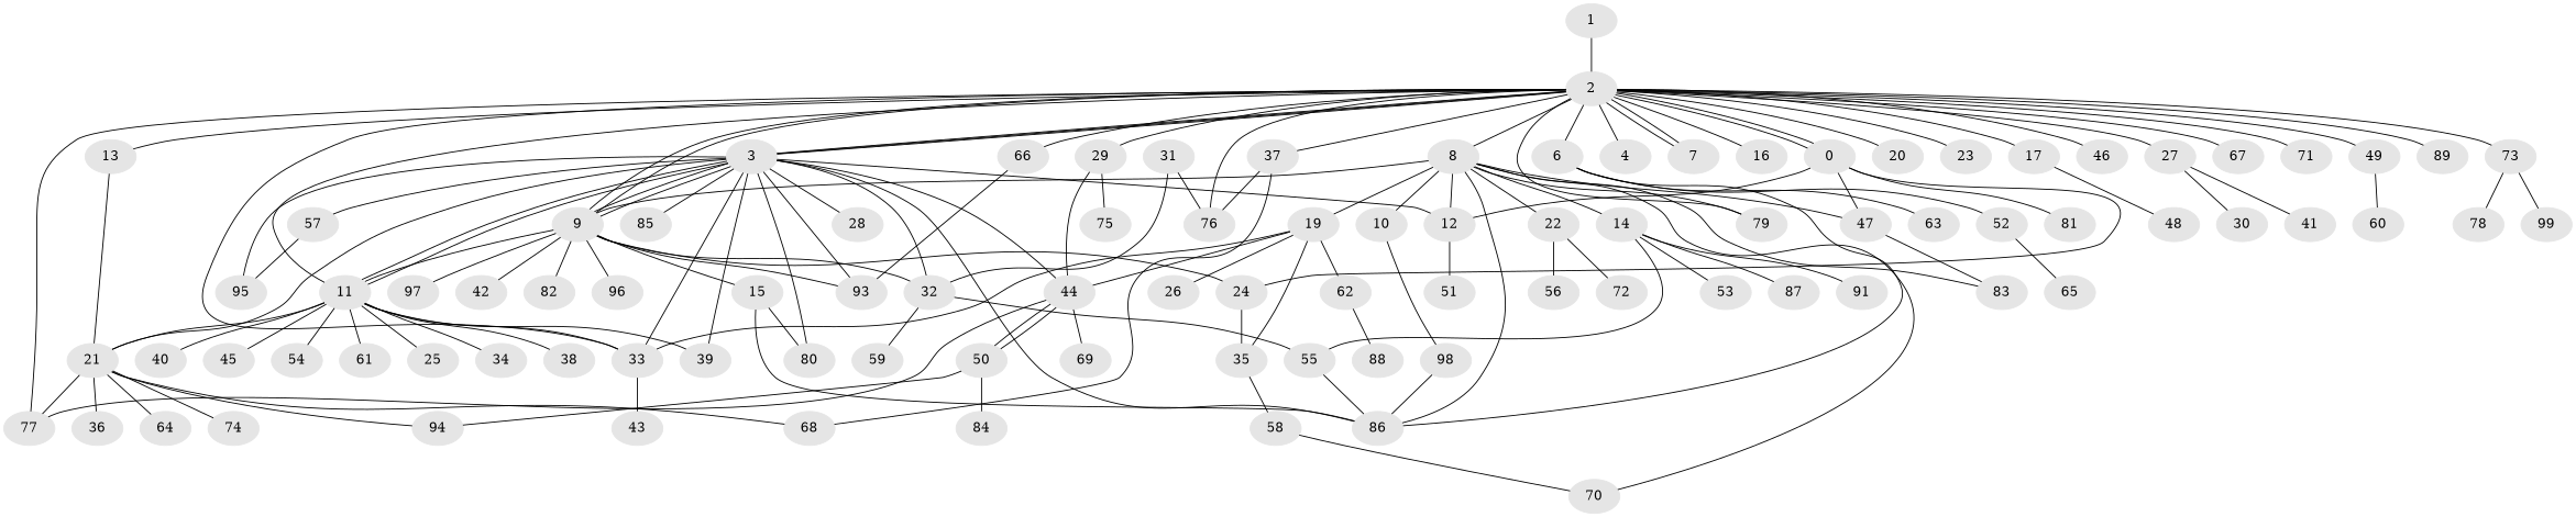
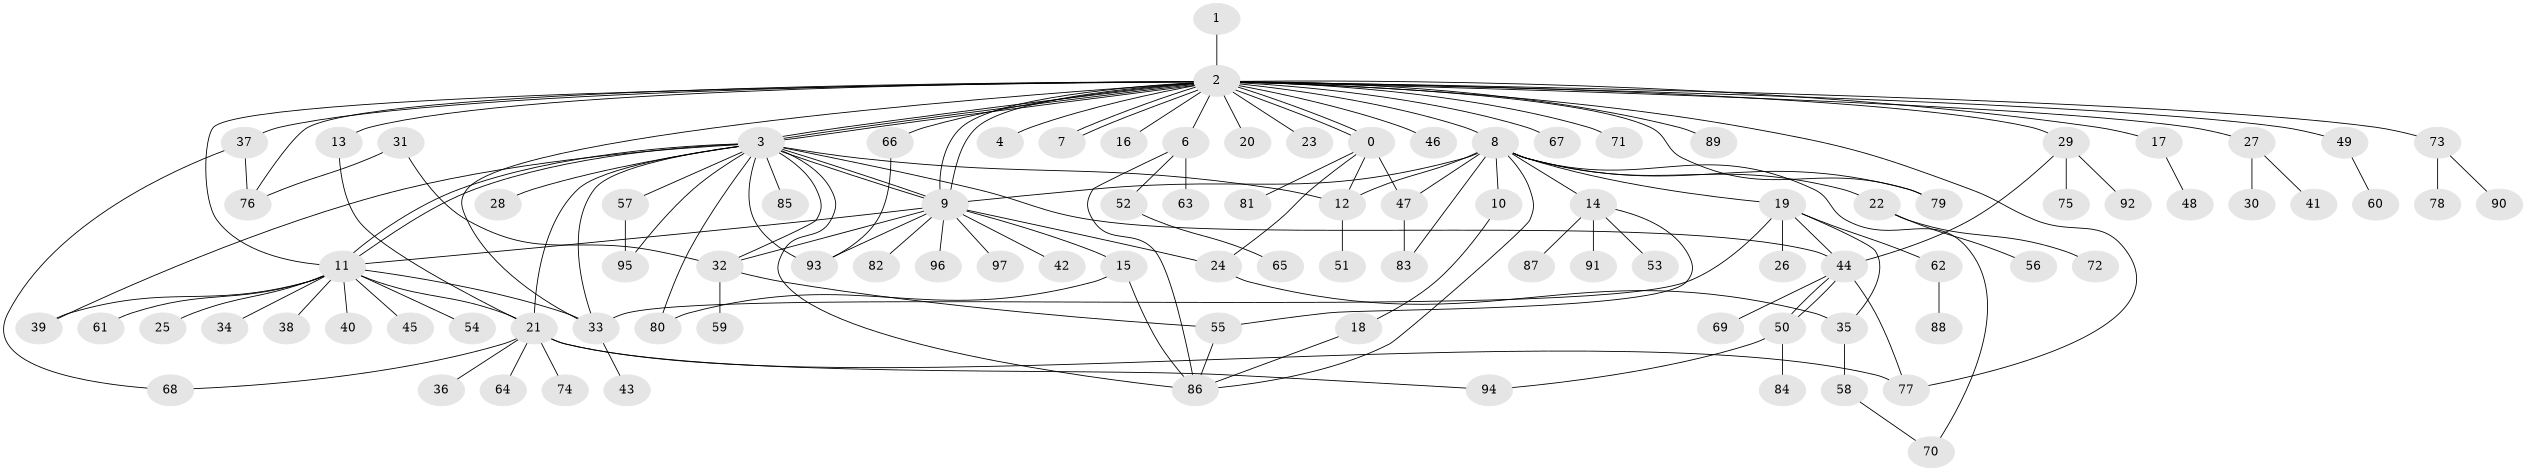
  graph {
    node [color=gray90 style=filled]
    1
    2
    3
    4
    n5 [label=0]
    6
    7
    8
    9
    11
    13
    16
    17
    20
    23
    27
    29
    33
    37
    46
    49
    66
    67
    71
    73
    76
    77
    79
    89
    12
    21
    28
    32
    39
    44
    57
    80
    85
    86
    93
    95
    24
    47
    81
    52
    63
    10
    14
    19
    22
    70
    83
    15
    42
    82
    96
    97
    25
    34
    38
    40
    45
    54
    61
    48
    30
    41
    75
+   92
    43
    68
    60
    50
    94
    84
    78
-   90 [label=99]
+   90
    51
    36
    64
    74
    55
    59
    69
    35
    65
-   18 [label=98]
+   18
    53
    87
    91
    26
    62
    56
    72
    31
    58
    88
    1 -- 2
    2 -- 3
    2 -- 3
    2 -- 3
    2 -- 4
    2 -- n5
    2 -- n5
    2 -- 6
    2 -- 7
    2 -- 7
    2 -- 8
    2 -- 9
    2 -- 9
    2 -- 11
    2 -- 13
    2 -- 16
    2 -- 17
    2 -- 20
    2 -- 23
    2 -- 27
    2 -- 29
    2 -- 33
    2 -- 37
    2 -- 46
    2 -- 49
    2 -- 66
    2 -- 67
    2 -- 71
    2 -- 73
    2 -- 76
    2 -- 77
    2 -- 79
    2 -- 89
    3 -- 9
    3 -- 9
    3 -- 11
    3 -- 11
    3 -- 33
    3 -- 12
    3 -- 21
    3 -- 28
    3 -- 32
    3 -- 39
    3 -- 44
    3 -- 57
    3 -- 80
    3 -- 85
    3 -- 86
    3 -- 93
    3 -- 95
    n5 -- 12
    n5 -- 24
    n5 -- 47
    n5 -- 81
    6 -- 86
    6 -- 52
    6 -- 63
    8 -- 9
    8 -- 79
    8 -- 12
    8 -- 86
    8 -- 47
    8 -- 10
    8 -- 14
    8 -- 19
    8 -- 22
    8 -- 70
    8 -- 83
    9 -- 11
    9 -- 32
    9 -- 93
    9 -- 24
    9 -- 15
    9 -- 42
    9 -- 82
    9 -- 96
    9 -- 97
    11 -- 33
    11 -- 21
    11 -- 39
    11 -- 25
    11 -- 34
    11 -- 38
    11 -- 40
    11 -- 45
    11 -- 54
    11 -- 61
    13 -- 21
    17 -- 48
    27 -- 30
    27 -- 41
    29 -- 44
    29 -- 75
+   29 -- 92
    33 -- 43
    37 -- 76
    37 -- 68
    49 -- 60
    66 -- 93
    73 -- 78
    73 -- 90
    12 -- 51
    21 -- 77
    21 -- 68
    21 -- 94
    21 -- 36
    21 -- 64
    21 -- 74
    32 -- 55
    32 -- 59
    44 -- 77
    44 -- 50
    44 -- 50
    44 -- 69
    57 -- 95
    24 -- 35
    47 -- 83
    52 -- 65
    10 -- 18
    14 -- 55
    14 -- 53
    14 -- 87
    14 -- 91
    19 -- 33
    19 -- 44
    19 -- 35
    19 -- 26
    19 -- 62
    22 -- 56
    22 -- 72
    15 -- 80
    15 -- 86
    50 -- 94
    50 -- 84
    55 -- 86
    35 -- 58
    18 -- 86
    62 -- 88
    31 -- 76
    31 -- 32
    58 -- 70
  }
